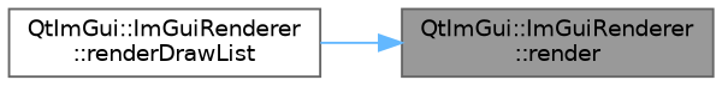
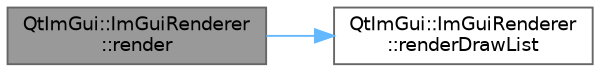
  digraph {
    rankdir=LR
    node [fontname=Helvetica fontsize=10 shape=box style=filled]
    n1 [color=gray40 fillcolor=grey60 fontcolor=black height=0.2 label="QtImGui::ImGuiRenderer\l::render" width=0.4]
    n2 [color=grey40 fillcolor=white height=0.2 label="QtImGui::ImGuiRenderer\l::renderDrawList" width=0.4]
-   n2 -> n1 [color=steelblue1 fontname=Helvetica fontsize=10 labelfontname=Helvetica labelfontsize=10 style=solid]
+   n1 -> n2 [color=steelblue1 fontname=Helvetica fontsize=10 labelfontname=Helvetica labelfontsize=10 style=solid]
  }
